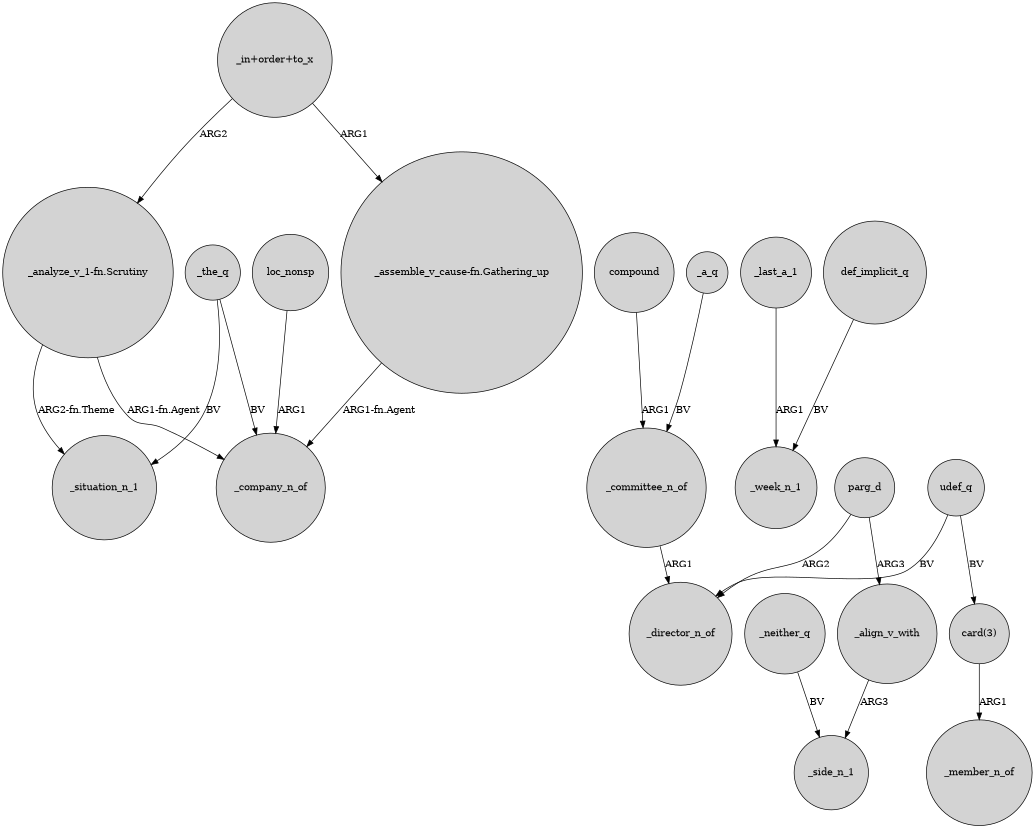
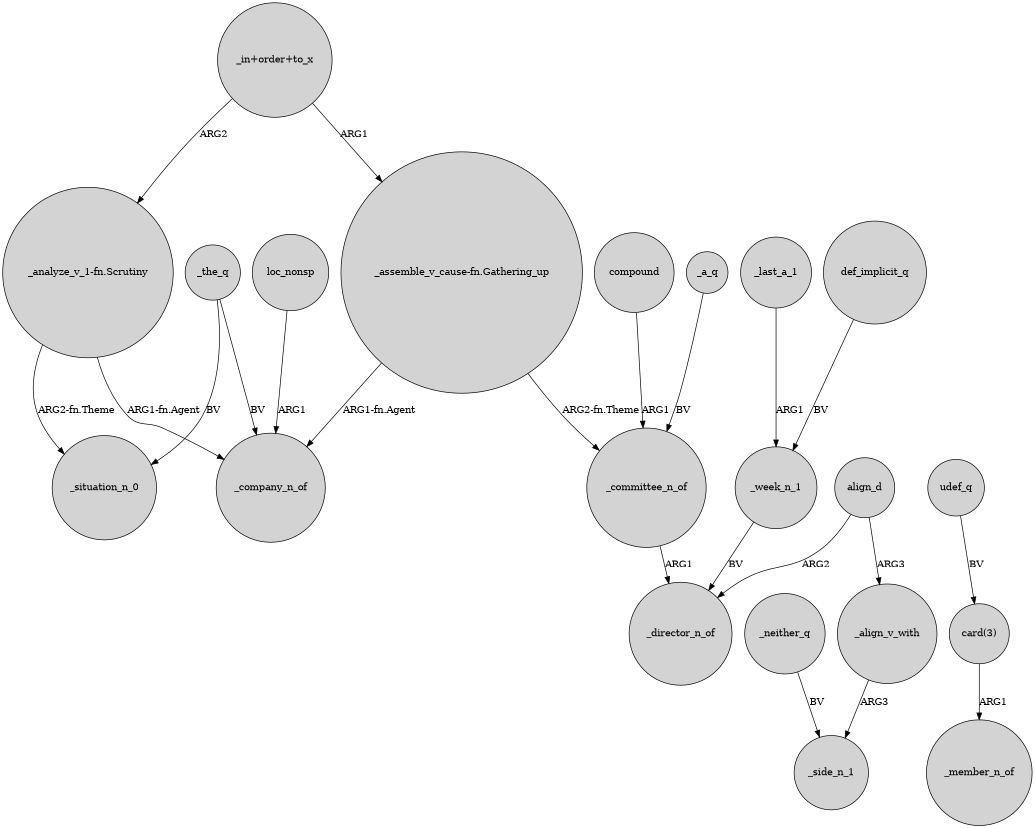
  digraph {
    fontname="DejaVu Serif"
    node [fontname="DejaVu Serif" shape=circle style=filled]
    edge [fontname="DejaVu Serif"]
    "_in+order+to_x"
    "_analyze_v_1-fn.Scrutiny"
    "_assemble_v_cause-fn.Gathering_up"
-   _situation_n_1
+   _situation_n_1 [label=_situation_n_0]
    _company_n_of
    _committee_n_of
-   parg_d
+   parg_d [label=align_d]
    _director_n_of
    _align_v_with
    _side_n_1
    def_implicit_q
    _week_n_1
    _a_q
    _the_q
    compound
    _neither_q
    loc_nonsp
    udef_q
    "card(3)"
    _last_a_1
    _member_n_of
    "_in+order+to_x" -> "_analyze_v_1-fn.Scrutiny" [label=ARG2]
    "_in+order+to_x" -> "_assemble_v_cause-fn.Gathering_up" [label=ARG1]
    "_analyze_v_1-fn.Scrutiny" -> _situation_n_1 [label="ARG2-fn.Theme"]
    "_analyze_v_1-fn.Scrutiny" -> _company_n_of [label="ARG1-fn.Agent"]
    "_assemble_v_cause-fn.Gathering_up" -> _company_n_of [label="ARG1-fn.Agent"]
+   "_assemble_v_cause-fn.Gathering_up" -> _committee_n_of [label="ARG2-fn.Theme"]
    _committee_n_of -> _director_n_of [label=ARG1]
    parg_d -> _director_n_of [label=ARG2]
    parg_d -> _align_v_with [label=ARG3]
    _align_v_with -> _side_n_1 [label=ARG3]
    def_implicit_q -> _week_n_1 [label=BV]
    _a_q -> _committee_n_of [label=BV]
    _the_q -> _situation_n_1 [label=BV]
    _the_q -> _company_n_of [label=BV]
    compound -> _committee_n_of [label=ARG1]
    _neither_q -> _side_n_1 [label=BV]
    loc_nonsp -> _company_n_of [label=ARG1]
-   udef_q -> _director_n_of [label=BV]
+   _week_n_1 -> _director_n_of [label=BV]
    udef_q -> "card(3)" [label=BV]
    "card(3)" -> _member_n_of [label=ARG1]
    _last_a_1 -> _week_n_1 [label=ARG1]
  }
